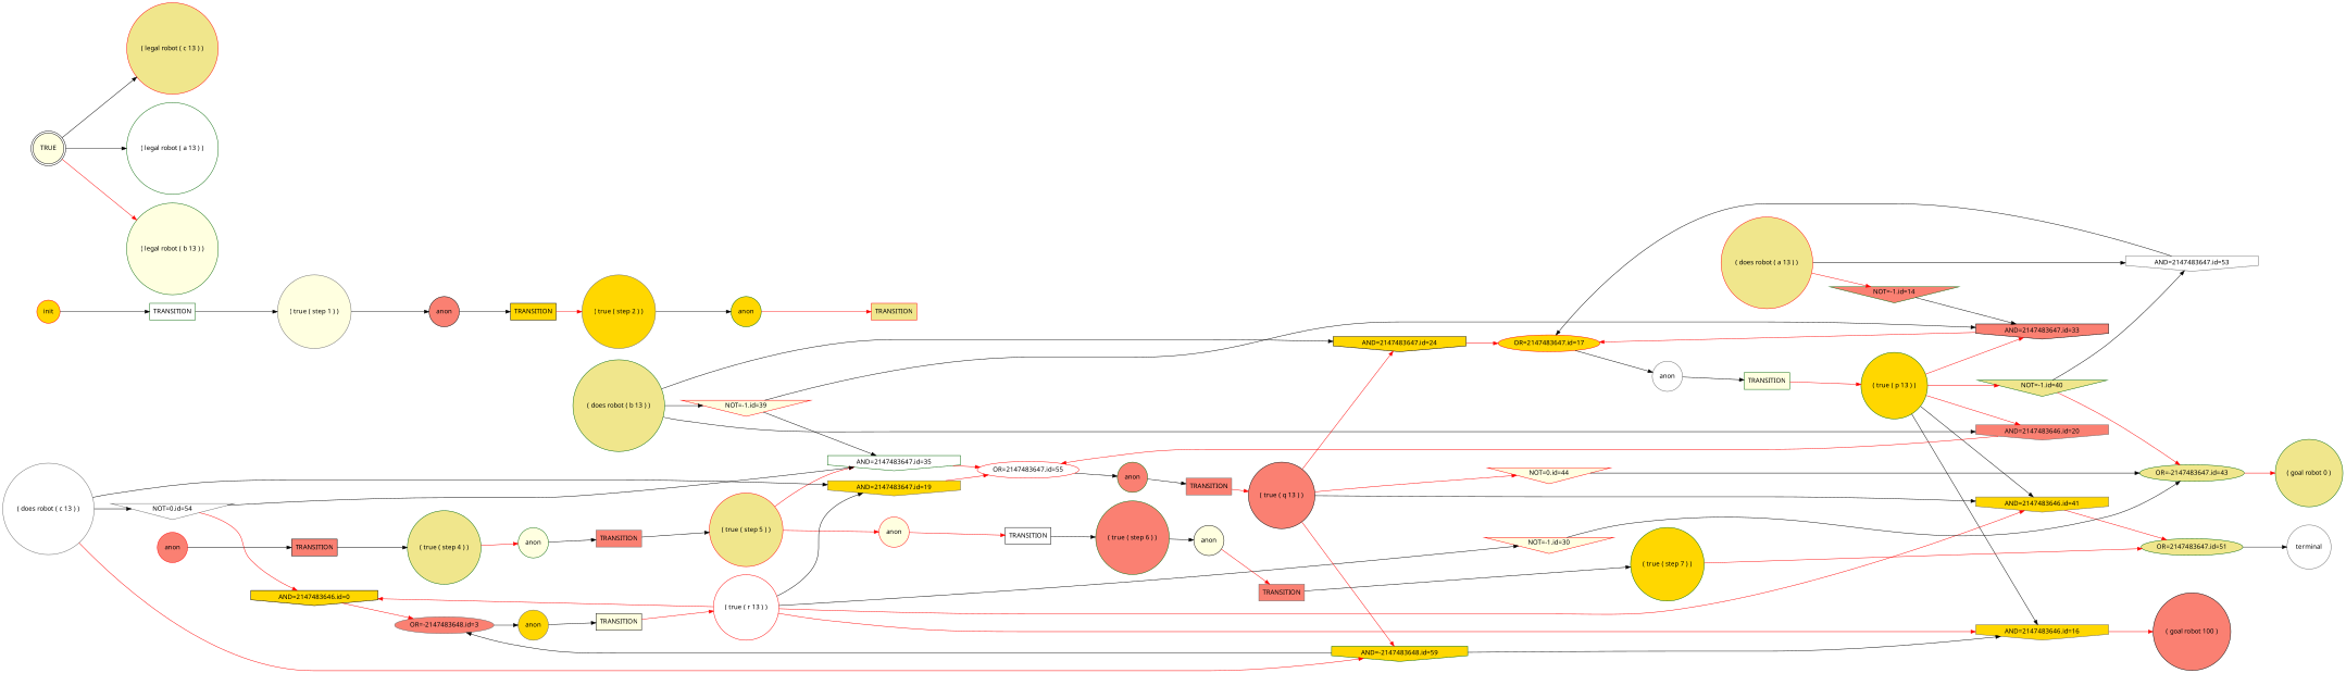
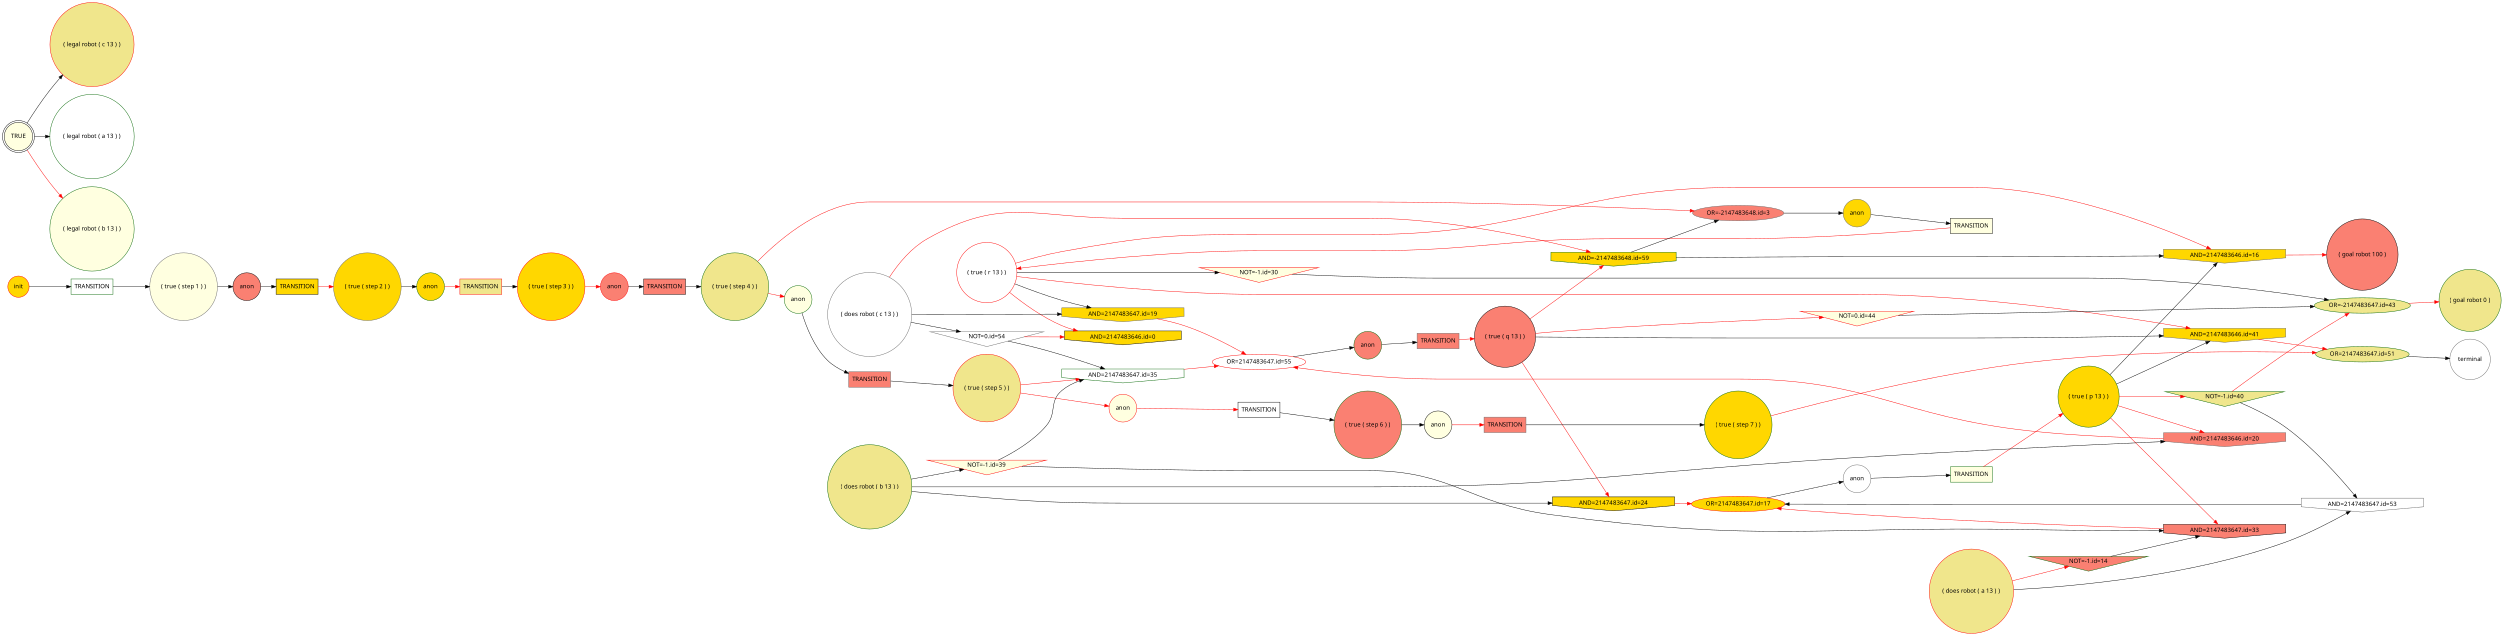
  digraph {
    fontname="Noto Sans"
    rankdir=LR
    node [color=darkgreen fillcolor=gold fontname="Noto Sans" shape=circle style=filled]
    edge [color=black fontname="Noto Sans"]
    n1 [color=black label="AND=2147483646.id=0" shape=invhouse]
    n2 [color=gray40 fillcolor=salmon label="OR=-2147483648.id=3" shape=ellipse]
    n3 [color=gray40 label=anon]
    n4 [color=black fillcolor=lightyellow label=TRANSITION shape=box]
    n5 [color=red fillcolor=khaki label="( true ( step 5 ) )"]
    n6 [color=red fillcolor=lightyellow label=anon]
    n7 [fillcolor=white label="AND=2147483647.id=35" shape=invhouse]
    n8 [color=black fillcolor=white label=TRANSITION shape=box]
    n9 [fillcolor=salmon label="( true ( step 6 ) )"]
    n10 [color=black fillcolor=salmon label=TRANSITION shape=box]
    n11 [fillcolor=khaki label="( true ( step 4 ) )"]
    n12 [fillcolor=lightyellow label=anon]
    n13 [color=gray40 fillcolor=salmon label=TRANSITION shape=box]
    n14 [color=red fillcolor=white label="( true ( r 13 ) )"]
    n15 [fillcolor=lightyellow label=TRANSITION shape=box]
    n16 [label="( true ( p 13 ) )"]
    n17 [color=gray40 fillcolor=salmon label="AND=2147483646.id=20" shape=invhouse]
    n18 [color=black fillcolor=salmon label="AND=2147483647.id=33" shape=invhouse]
    n19 [color=gray40 label="AND=2147483646.id=16" shape=invhouse]
    n20 [color=gray40 label="AND=2147483646.id=41" shape=invhouse]
    n21 [fillcolor=khaki label="NOT=-1.id=40" shape=invtriangle]
    n22 [color=red fillcolor=white label="OR=2147483647.id=55" shape=ellipse]
    n23 [color=red label="OR=2147483647.id=17" shape=ellipse]
    n24 [color=black fillcolor=salmon label="( goal robot 100 )"]
    n25 [fillcolor=khaki label="OR=2147483647.id=51" shape=ellipse]
    n26 [fillcolor=khaki label="OR=-2147483647.id=43" shape=ellipse]
    n27 [color=gray40 fillcolor=white label="AND=2147483647.id=53" shape=invhouse]
    n28 [fillcolor=khaki label="( does robot ( b 13 ) )"]
    n29 [color=black label="AND=2147483647.id=24" shape=invhouse]
    n30 [color=red fillcolor=lightyellow label="NOT=-1.id=39" shape=invtriangle]
    n31 [color=gray40 fillcolor=white label=anon]
    n32 [fillcolor=salmon label=anon]
    n33 [label=anon]
    n34 [color=red fillcolor=khaki label=TRANSITION shape=box]
+   n35 [color=red label="( true ( step 3 ) )"]
    n36 [color=red fillcolor=salmon label=anon]
    n37 [color=red label=init]
    n38 [fillcolor=white label=TRANSITION shape=box]
    n39 [color=gray40 fillcolor=lightyellow label="( true ( step 1 ) )"]
    n40 [color=black fillcolor=salmon label=anon]
    n41 [color=gray40 fillcolor=white label="( does robot ( c 13 ) )"]
    n42 [color=gray40 label="AND=2147483647.id=19" shape=invhouse]
    n43 [color=gray40 fillcolor=white label="NOT=0.id=54" shape=invtriangle]
    n44 [label="AND=-2147483648.id=59" shape=invhouse]
    n45 [label="( true ( step 7 ) )"]
    n46 [color=gray40 fillcolor=white label=terminal]
    n47 [fillcolor=khaki label="( goal robot 0 )"]
    n48 [color=gray40 fillcolor=salmon label=TRANSITION shape=box]
    n49 [color=black fillcolor=salmon label="( true ( q 13 ) )"]
    n50 [color=red fillcolor=lightyellow label="NOT=0.id=44" shape=invtriangle]
    n51 [color=black label=TRANSITION shape=box]
    n52 [color=gray40 label="( true ( step 2 ) )"]
    n53 [color=black fillcolor=lightyellow label=anon]
    n54 [color=gray40 fillcolor=salmon label=TRANSITION shape=box]
    n55 [fillcolor=salmon label="NOT=-1.id=14" shape=invtriangle]
    n56 [color=red fillcolor=lightyellow label="NOT=-1.id=30" shape=invtriangle]
    n57 [color=red fillcolor=khaki label="( legal robot ( c 13 ) )"]
    n58 [fillcolor=white label="( legal robot ( a 13 ) )"]
    n59 [color=red fillcolor=khaki label="( does robot ( a 13 ) )"]
    n60 [color=black fillcolor=lightyellow label=TRUE shape=doublecircle]
    n61 [fillcolor=lightyellow label="( legal robot ( b 13 ) )"]
-   n1 -> n2 [color=red]
+   n11 -> n2 [color=red]
    n2 -> n3
    n3 -> n4
    n4 -> n14 [color=red]
    n5 -> n6 [color=red]
    n5 -> n7 [color=red]
    n6 -> n8 [color=red]
    n7 -> n22 [color=red]
    n8 -> n9
    n9 -> n53
    n10 -> n11
    n11 -> n12 [color=red]
    n12 -> n13
    n13 -> n5
    n14 -> n1 [color=red]
    n14 -> n19 [color=red]
    n14 -> n20 [color=red]
    n14 -> n42
    n14 -> n56
    n15 -> n16 [color=red]
    n16 -> n17 [color=red]
    n16 -> n18 [color=red]
    n16 -> n19
    n16 -> n20
    n16 -> n21 [color=red]
    n17 -> n22 [color=red]
    n18 -> n23 [color=red]
    n19 -> n24 [color=red]
    n20 -> n25 [color=red]
    n21 -> n26 [color=red]
    n21 -> n27
    n22 -> n32
    n23 -> n31
    n25 -> n46
    n26 -> n47 [color=red]
    n27 -> n23
    n28 -> n17
    n28 -> n29
    n28 -> n30
    n29 -> n23 [color=red]
    n30 -> n7
    n30 -> n18
    n31 -> n15
    n32 -> n48
    n33 -> n34 [color=red]
+   n34 -> n35
+   n35 -> n36 [color=red]
    n36 -> n10
    n37 -> n38
    n38 -> n39
    n39 -> n40
    n40 -> n51
    n41 -> n42
    n41 -> n43
    n41 -> n44 [color=red]
    n42 -> n22 [color=red]
    n43 -> n1 [color=red]
    n43 -> n7
    n44 -> n2
    n44 -> n19
    n45 -> n25 [color=red]
    n48 -> n49 [color=red]
    n49 -> n20
    n49 -> n29 [color=red]
    n49 -> n44 [color=red]
    n49 -> n50 [color=red]
    n50 -> n26
    n51 -> n52 [color=red]
    n52 -> n33
    n53 -> n54 [color=red]
    n54 -> n45
    n55 -> n18
    n56 -> n26
    n59 -> n27
    n59 -> n55 [color=red]
    n60 -> n57
    n60 -> n58
    n60 -> n61 [color=red]
  }
